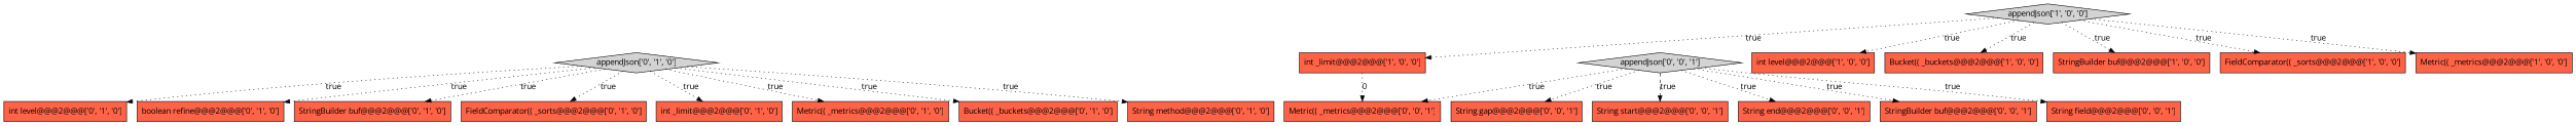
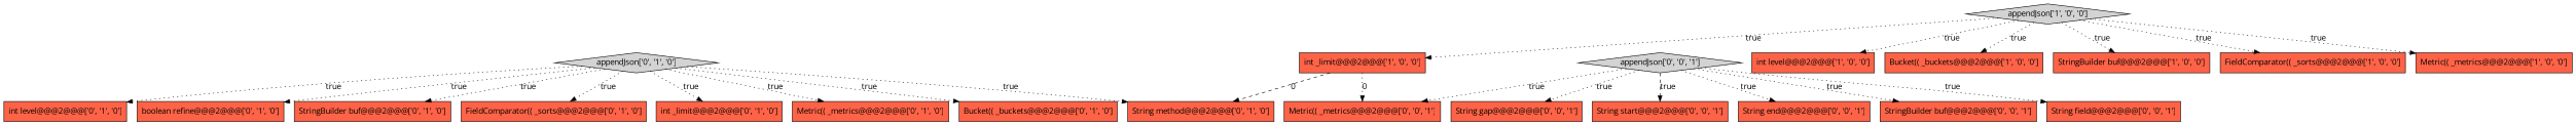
  digraph {
    fontname="Open Sans"
    node [fillcolor=tomato fontname="Open Sans" shape=box style=filled]
    edge [fontname="Open Sans" style=dotted]
    n1 [label="Metric(( _metrics@@@2@@@['0', '1', '0']"]
    n2 [label="int level@@@2@@@['0', '1', '0']"]
    n3 [label="int level@@@2@@@['1', '0', '0']"]
    n4 [label="boolean refine@@@2@@@['0', '1', '0']"]
    n5 [label="Bucket(( _buckets@@@2@@@['1', '0', '0']"]
    n6 [fillcolor=lightgray label="appendJson['0', '0', '1']" shape=diamond]
    n7 [label="String field@@@2@@@['0', '0', '1']"]
    n8 [label="String gap@@@2@@@['0', '0', '1']"]
    n9 [label="Metric(( _metrics@@@2@@@['0', '0', '1']"]
    n10 [label="String start@@@2@@@['0', '0', '1']"]
    n11 [label="String end@@@2@@@['0', '0', '1']"]
    n12 [label="StringBuilder buf@@@2@@@['0', '0', '1']"]
    n13 [fillcolor=lightgray label="appendJson['0', '1', '0']" shape=diamond]
    n14 [label="StringBuilder buf@@@2@@@['0', '1', '0']"]
    n15 [label="FieldComparator(( _sorts@@@2@@@['0', '1', '0']"]
    n16 [label="int _limit@@@2@@@['0', '1', '0']"]
    n17 [label="String method@@@2@@@['0', '1', '0']"]
    n18 [label="Bucket(( _buckets@@@2@@@['0', '1', '0']"]
    n19 [label="StringBuilder buf@@@2@@@['1', '0', '0']"]
    n20 [label="FieldComparator(( _sorts@@@2@@@['1', '0', '0']"]
    n21 [label="int _limit@@@2@@@['1', '0', '0']"]
    n22 [label="Metric(( _metrics@@@2@@@['1', '0', '0']"]
    n23 [fillcolor=lightgray label="appendJson['1', '0', '0']" shape=diamond]
    n6 -> n7 [label=true]
    n6 -> n8 [label=true]
    n6 -> n9 [label=true]
    n6 -> n10 [label=true style=dashed]
    n6 -> n11 [label=true]
    n6 -> n12 [label=true]
    n13 -> n1 [label=true]
    n13 -> n2 [label=true]
    n13 -> n4 [label=true]
    n13 -> n14 [label=true]
    n13 -> n15 [label=true]
    n13 -> n16 [label=true]
    n13 -> n17 [label=true]
    n13 -> n18 [label=true]
    n21 -> n9 [label=0]
+   n21 -> n17 [label=0 style=dashed]
    n23 -> n3 [label=true]
    n23 -> n5 [label=true]
    n23 -> n19 [label=true]
    n23 -> n20 [label=true]
    n23 -> n21 [label=true]
    n23 -> n22 [label=true]
  }
